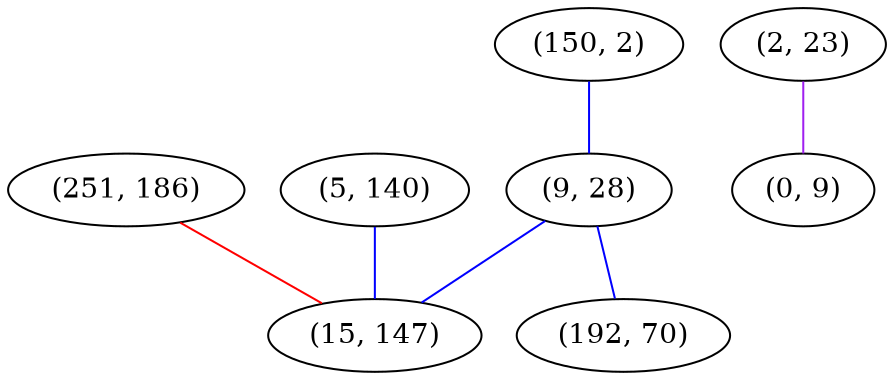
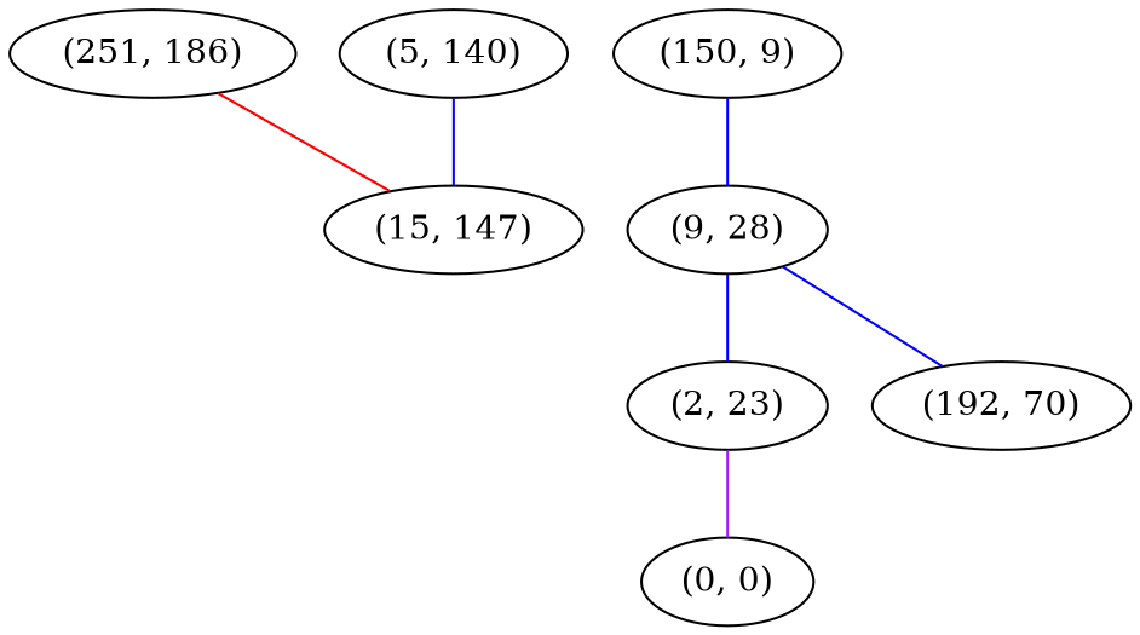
  graph {
    edge [color=blue weight=3]
    "(251, 186)"
    "(15, 147)"
-   "(150, 2)"
+   "(150, 2)" [label="(150, 9)"]
    "(9, 28)"
    "(2, 23)"
    "(192, 70)"
-   "(0, 0)" [label="(0, 9)"]
+   "(0, 0)"
    "(5, 140)"
    "(251, 186)" -- "(15, 147)" [color=red weight=1]
    "(150, 2)" -- "(9, 28)"
-   "(9, 28)" -- "(15, 147)"
+   "(9, 28)" -- "(2, 23)"
    "(9, 28)" -- "(192, 70)" [weight=1]
    "(2, 23)" -- "(0, 0)" [color=purple weight=4]
    "(5, 140)" -- "(15, 147)"
  }
